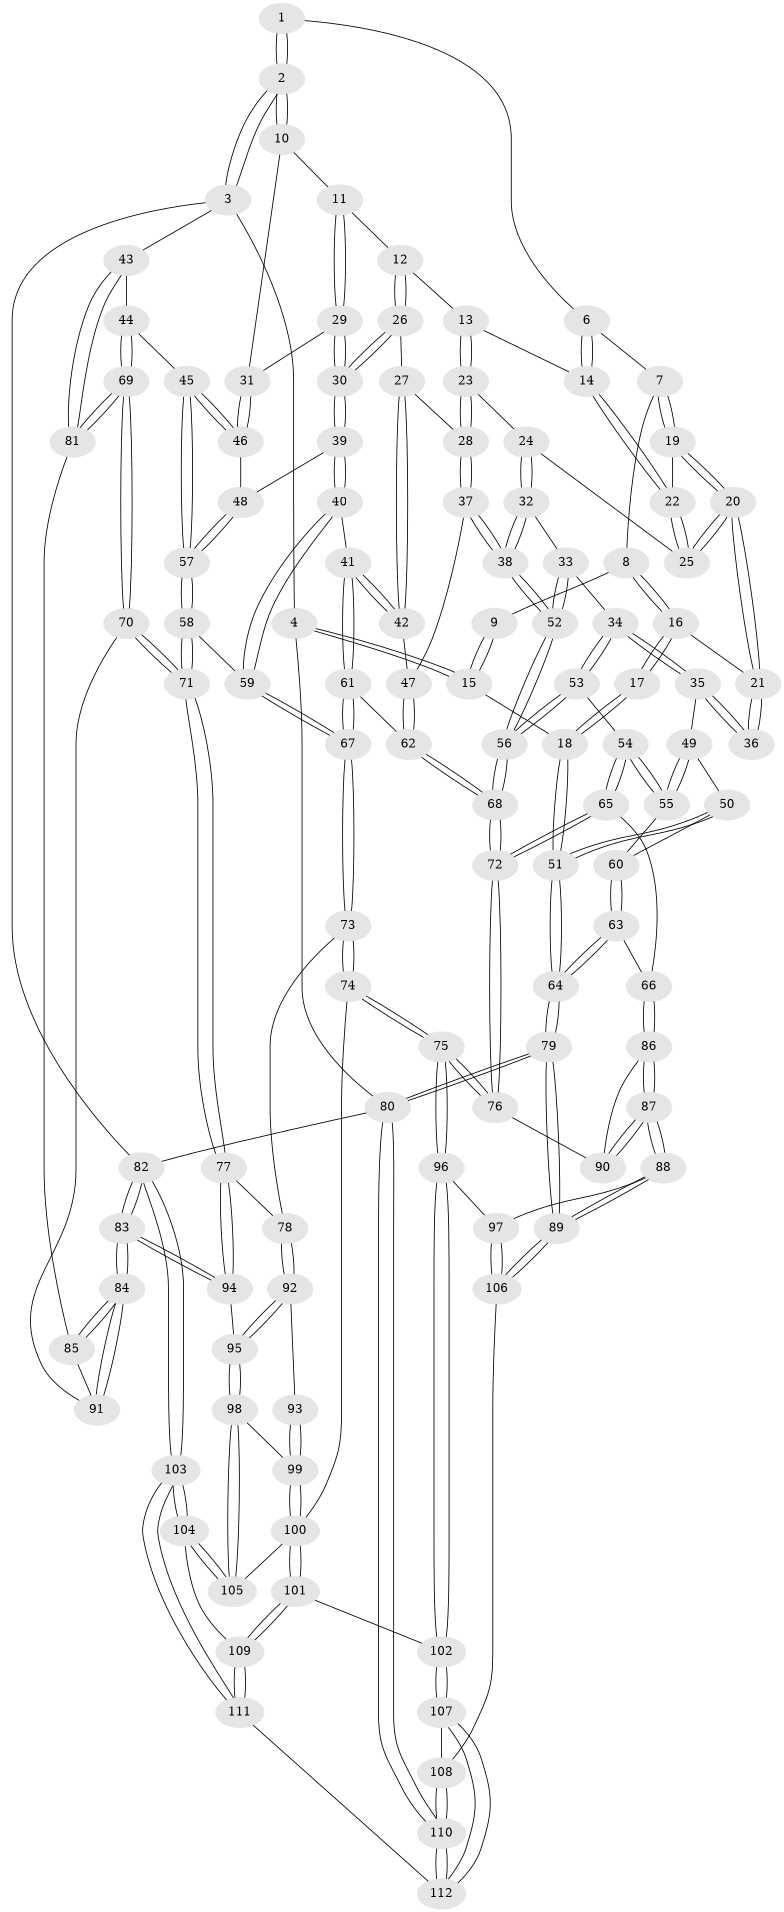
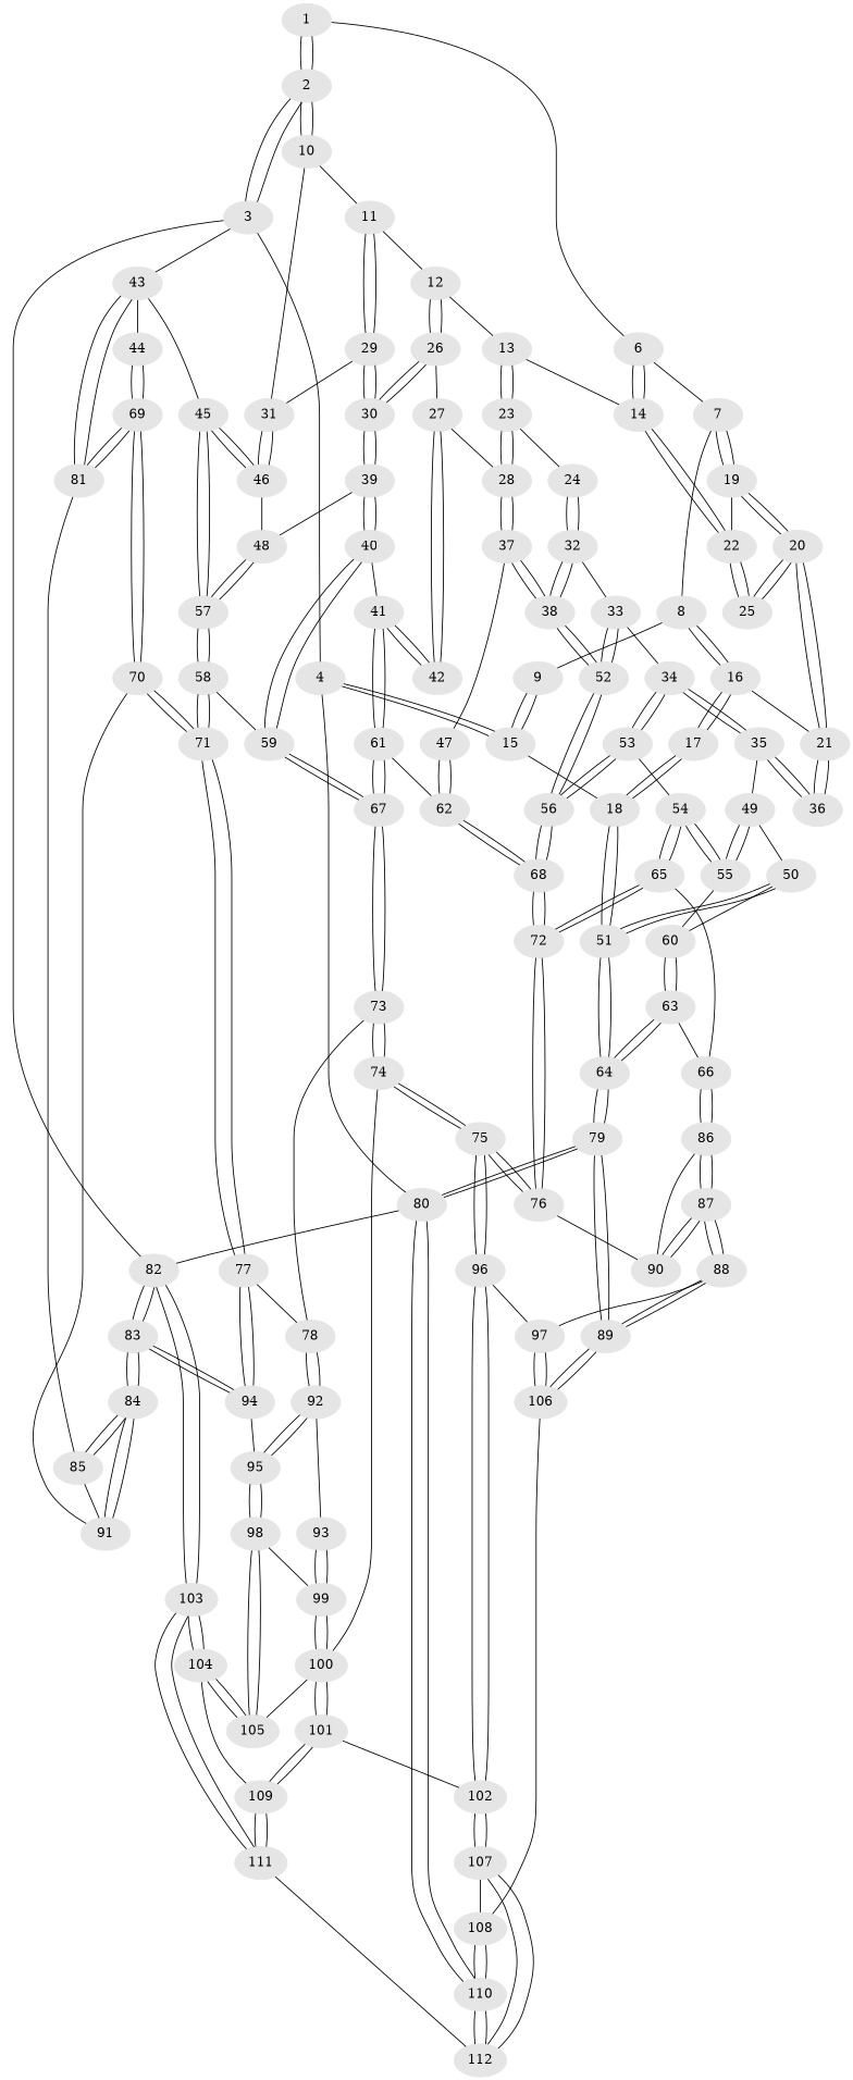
  graph {
    node [color=gray90 style=filled]
    1
    2
    6
    3
    10
    7
    14
    4
    43
    82
    11
    31
    15
    80
    44
    81
    83
    103
    18
    110
    9
    8
    19
    22
    16
    20
    17
    21
    12
    29
    46
    13
    26
    30
    23
    27
    24
    28
    25
    51
    36
    64
    32
    37
    33
    38
    42
    39
    47
    40
    48
    34
    52
    35
    53
    56
    49
    54
    50
    55
    62
    41
    59
    57
    61
    67
    45
    69
    85
    70
    58
    68
    60
    63
    79
    65
    66
    72
    71
    77
    73
    86
    89
    76
    90
    87
    74
    78
    91
    94
    75
    100
    92
    96
    93
    99
    97
    102
    95
    106
    112
    84
    104
    111
    88
    108
    98
    105
    107
    101
    109
    1 -- 2
    1 -- 2
    1 -- 6
    2 -- 3
    2 -- 3
    2 -- 10
    2 -- 10
    6 -- 7
    6 -- 14
    6 -- 14
    3 -- 4
    3 -- 43
    3 -- 82
    10 -- 11
    10 -- 31
    7 -- 8
    7 -- 19
    7 -- 19
    14 -- 22
    14 -- 22
    4 -- 15
    4 -- 15
    4 -- 80
    43 -- 44
    43 -- 81
    43 -- 81
    82 -- 83
    82 -- 83
    82 -- 103
    82 -- 103
    11 -- 12
    11 -- 29
    11 -- 29
    31 -- 46
    31 -- 46
    15 -- 18
    80 -- 82
    80 -- 110
    80 -- 110
-   44 -- 45
+   43 -- 45
    44 -- 69
    44 -- 69
    81 -- 85
    83 -- 94
    83 -- 94
    83 -- 84
    83 -- 84
    103 -- 104
    103 -- 104
    103 -- 111
    103 -- 111
    18 -- 51
    18 -- 51
    110 -- 112
    110 -- 112
    9 -- 15
    9 -- 15
    8 -- 9
    8 -- 16
    8 -- 16
    19 -- 22
    19 -- 20
    19 -- 20
    22 -- 25
    22 -- 25
    16 -- 17
    16 -- 17
    16 -- 21
    20 -- 21
    20 -- 21
    20 -- 25
    20 -- 25
    17 -- 18
    17 -- 18
    21 -- 36
    21 -- 36
    12 -- 13
    12 -- 26
    12 -- 26
    29 -- 31
    29 -- 30
    29 -- 30
    46 -- 48
    13 -- 14
    13 -- 23
    13 -- 23
    26 -- 30
    26 -- 30
    26 -- 27
    30 -- 39
    30 -- 39
    23 -- 24
    23 -- 28
    23 -- 28
    27 -- 28
    27 -- 42
    27 -- 42
-   24 -- 25
    24 -- 32
    24 -- 32
    28 -- 37
    28 -- 37
    51 -- 64
    51 -- 64
    64 -- 79
    64 -- 79
    32 -- 33
    32 -- 38
    32 -- 38
    37 -- 38
    37 -- 38
    37 -- 47
    33 -- 34
    33 -- 52
    33 -- 52
    38 -- 52
    38 -- 52
-   42 -- 47
    39 -- 40
    39 -- 40
    39 -- 48
    47 -- 62
    47 -- 62
    40 -- 41
    40 -- 59
    40 -- 59
    48 -- 57
    48 -- 57
    34 -- 35
    34 -- 35
    34 -- 53
    34 -- 53
    52 -- 56
    52 -- 56
    35 -- 36
    35 -- 36
    35 -- 49
    53 -- 56
    53 -- 56
    53 -- 54
    56 -- 68
    56 -- 68
    49 -- 50
    49 -- 55
    49 -- 55
    54 -- 55
    54 -- 55
    54 -- 65
    54 -- 65
    50 -- 51
    50 -- 51
    50 -- 60
    55 -- 60
    62 -- 68
    62 -- 68
    41 -- 42
    41 -- 42
    41 -- 61
    41 -- 61
    59 -- 67
    59 -- 67
    57 -- 58
    57 -- 58
    61 -- 62
    61 -- 67
    61 -- 67
    67 -- 73
    67 -- 73
    45 -- 46
    45 -- 46
    45 -- 57
    45 -- 57
    69 -- 81
    69 -- 81
    69 -- 70
    69 -- 70
    85 -- 91
    70 -- 71
    70 -- 71
    70 -- 91
    58 -- 59
    58 -- 71
    58 -- 71
    68 -- 72
    68 -- 72
    60 -- 63
    60 -- 63
    63 -- 64
    63 -- 64
    63 -- 66
    79 -- 80
    79 -- 80
    79 -- 89
    79 -- 89
    65 -- 66
    65 -- 72
    65 -- 72
    66 -- 86
    66 -- 86
    72 -- 76
    72 -- 76
    71 -- 77
    71 -- 77
    77 -- 78
    77 -- 94
    77 -- 94
    73 -- 74
    73 -- 74
    73 -- 78
    86 -- 90
    86 -- 87
    86 -- 87
    89 -- 106
    89 -- 106
    76 -- 90
    87 -- 90
    87 -- 90
    87 -- 88
    87 -- 88
    74 -- 75
    74 -- 75
    74 -- 100
    78 -- 92
    78 -- 92
    94 -- 95
    75 -- 76
    75 -- 76
    75 -- 96
    75 -- 96
    100 -- 105
    100 -- 101
    100 -- 101
    92 -- 93
    92 -- 95
    92 -- 95
    96 -- 97
    96 -- 102
    96 -- 102
    93 -- 99
    93 -- 99
    99 -- 100
    99 -- 100
    97 -- 106
    97 -- 106
    102 -- 107
    102 -- 107
    95 -- 98
    95 -- 98
    106 -- 108
    84 -- 85
    84 -- 85
    84 -- 91
    84 -- 91
    104 -- 105
    104 -- 105
    104 -- 109
    111 -- 112
    88 -- 89
    88 -- 89
    88 -- 97
    108 -- 110
    108 -- 110
    98 -- 99
    98 -- 105
    98 -- 105
    107 -- 112
    107 -- 112
    107 -- 108
    101 -- 102
    101 -- 109
    101 -- 109
    109 -- 111
    109 -- 111
  }
